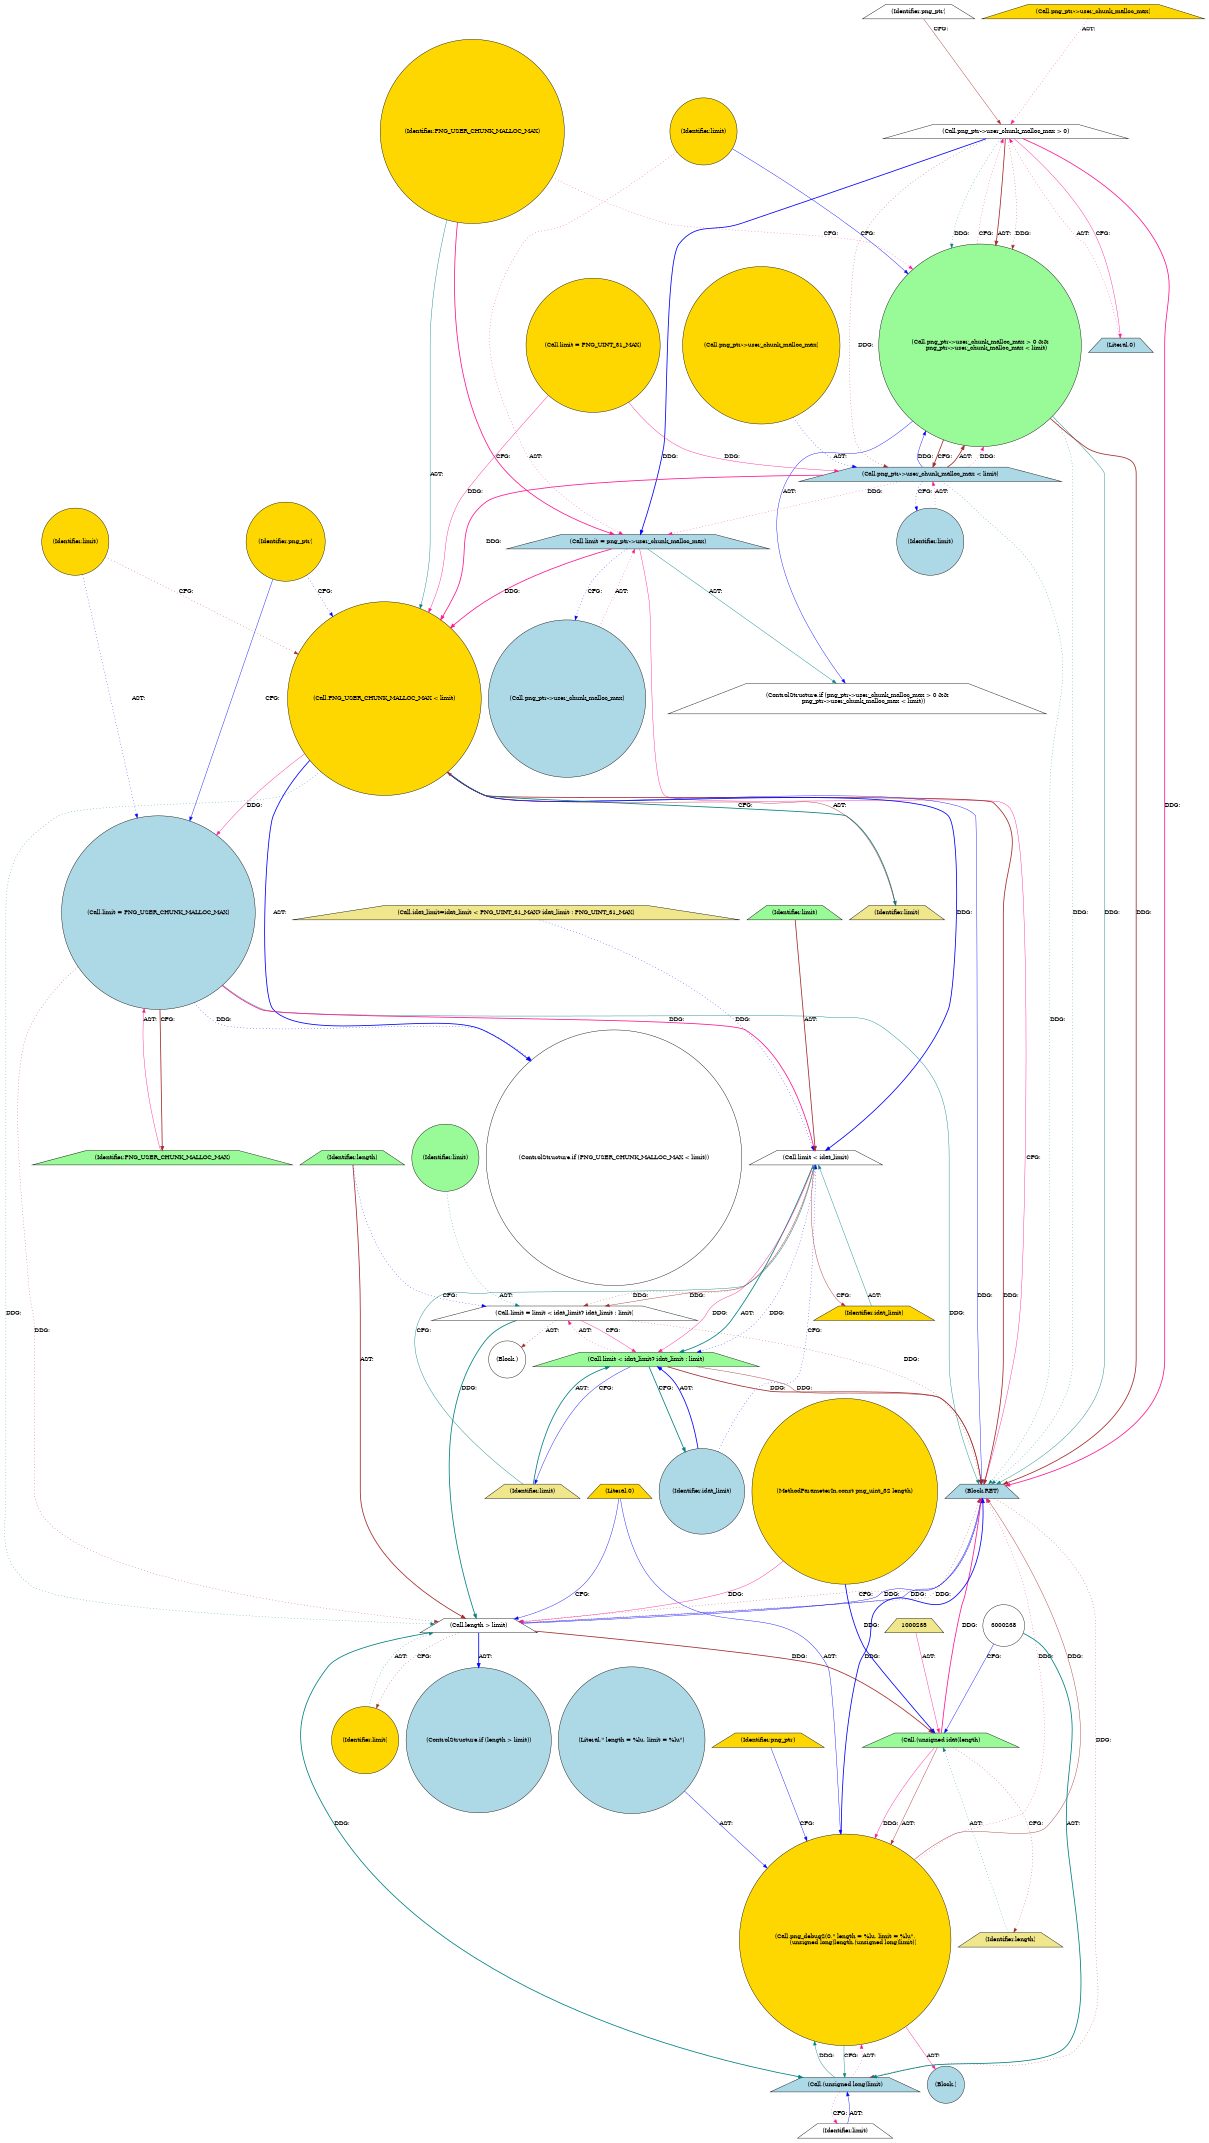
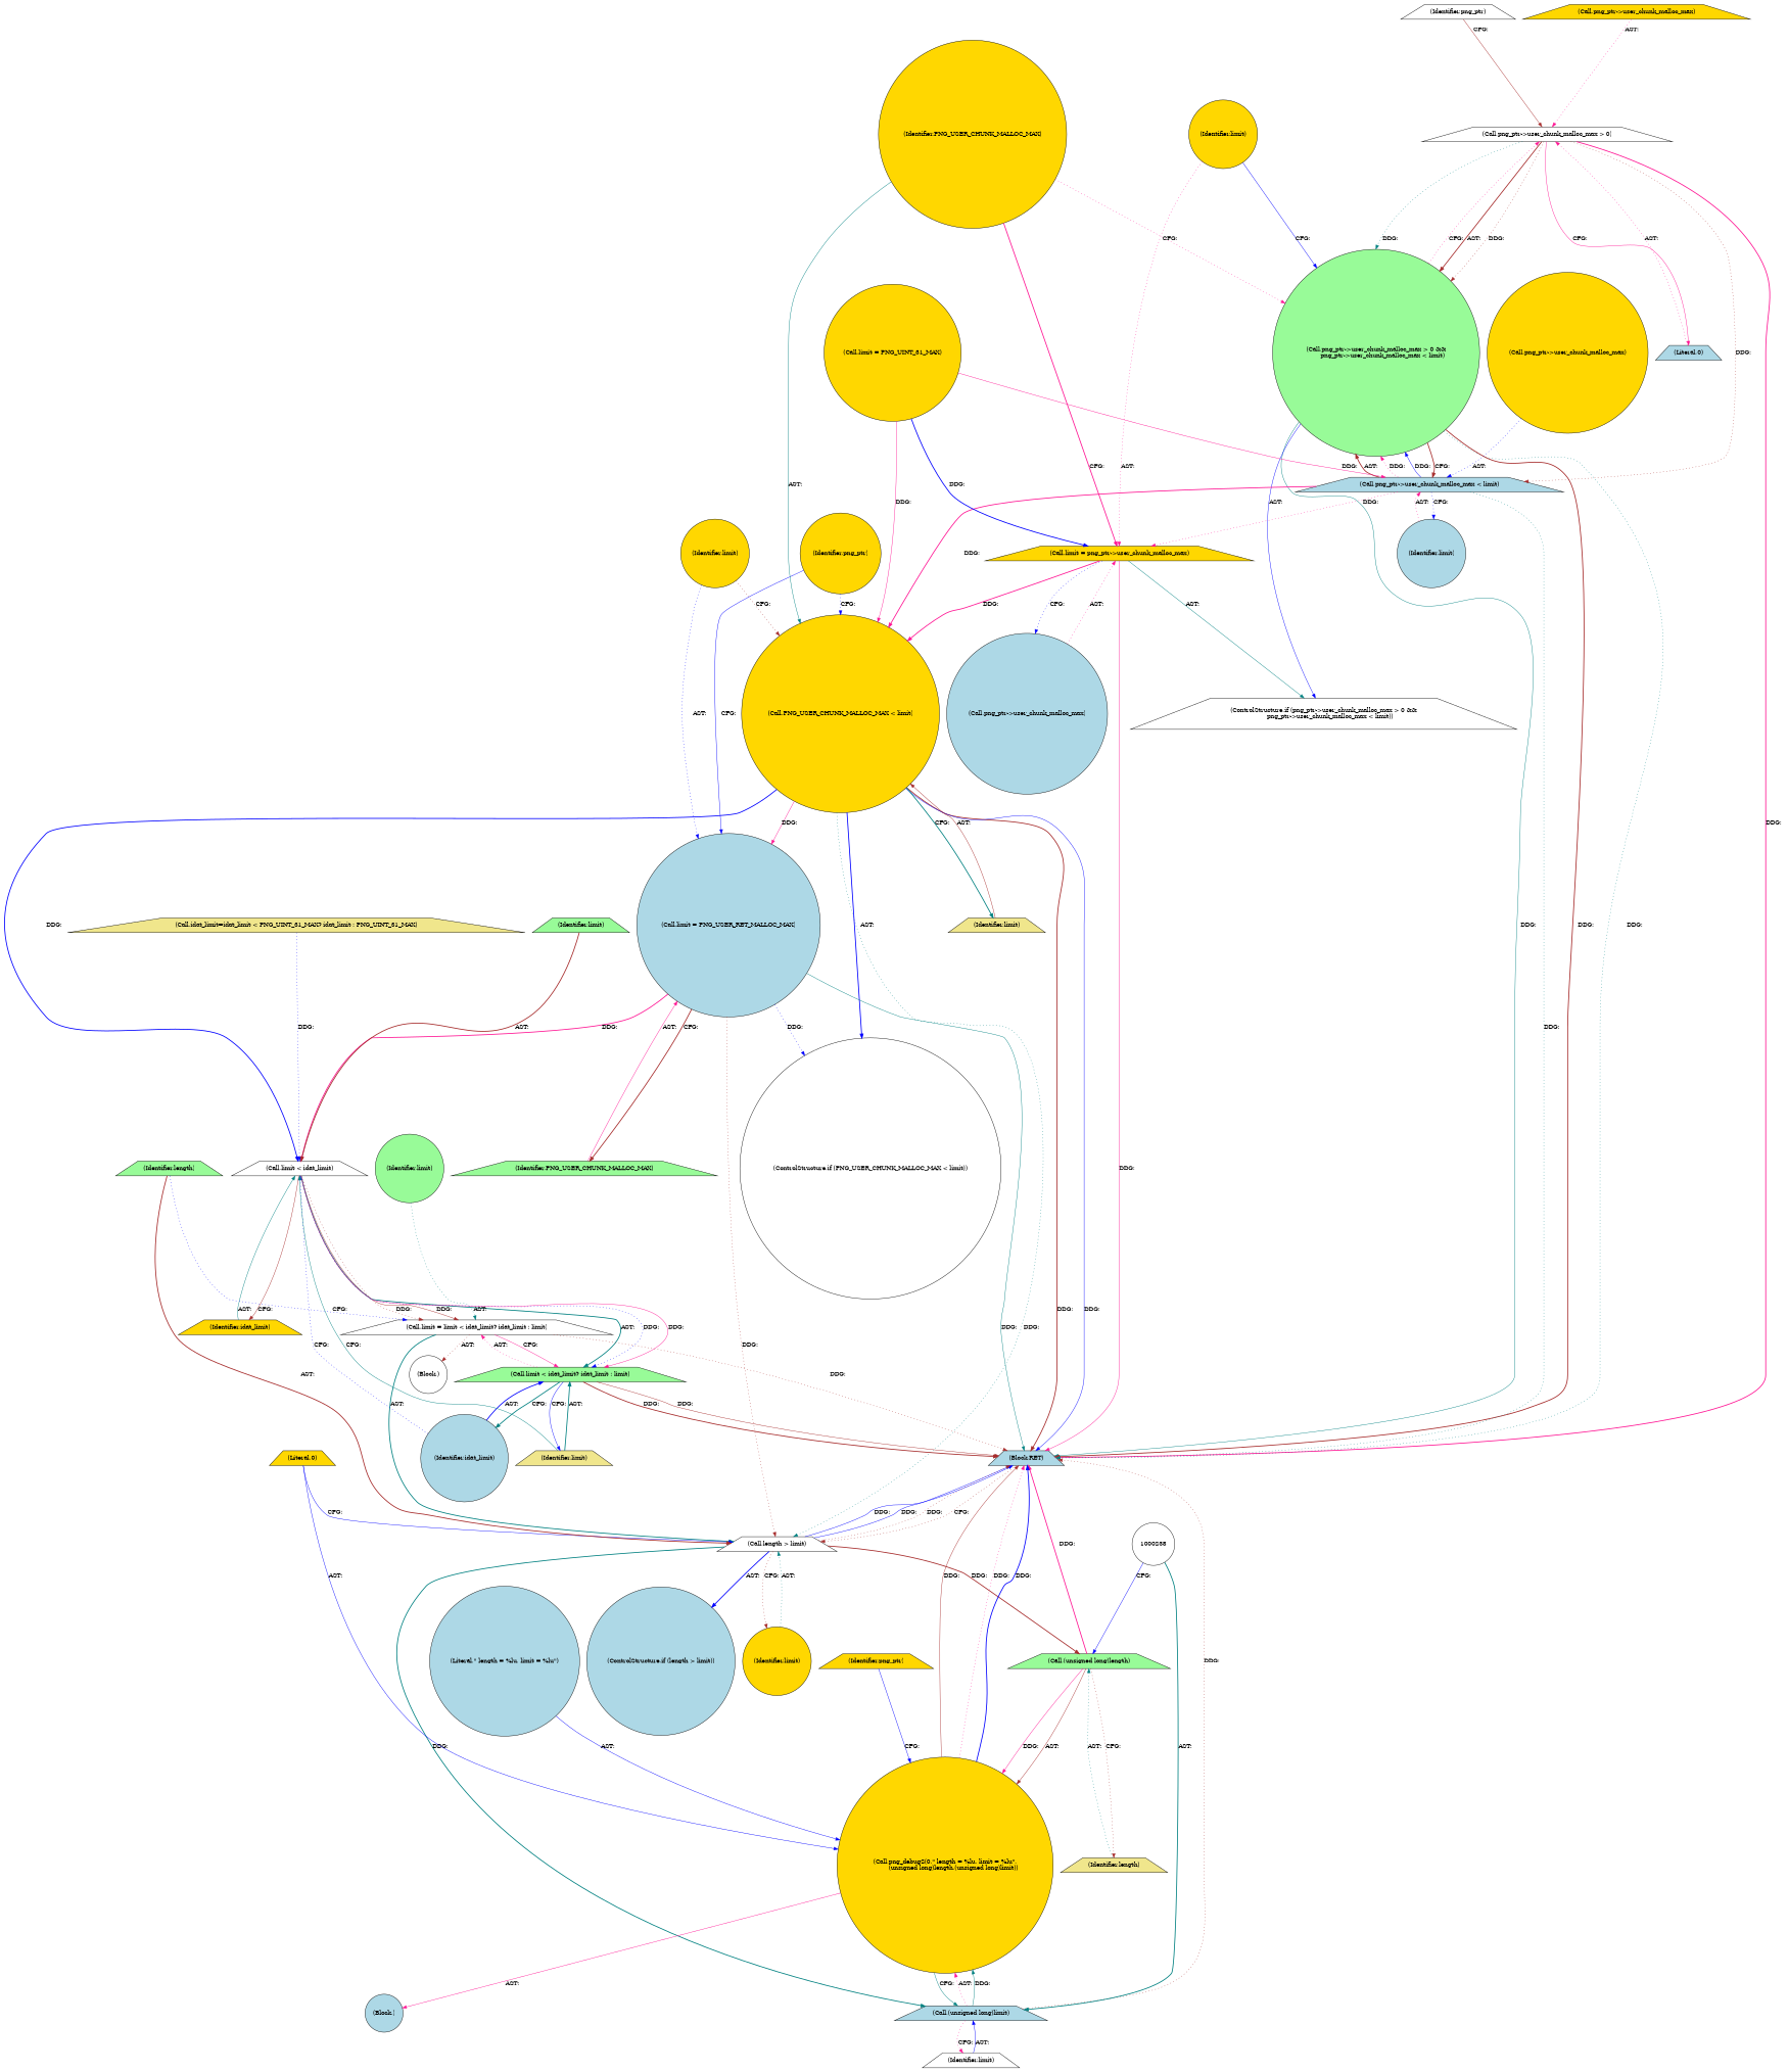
  digraph {
    node [fillcolor=gold shape=trapezium style=filled]
    edge [color=blue style=dotted]
    n1 [fillcolor=white label="(Call,png_ptr->user_chunk_malloc_max > 0)"]
    n2 [fillcolor=palegreen label="(Call,png_ptr->user_chunk_malloc_max > 0 &&\n       png_ptr->user_chunk_malloc_max < limit)" shape=circle]
    n3 [fillcolor=lightblue label="(Call,png_ptr->user_chunk_malloc_max < limit)"]
-   n4 [fillcolor=lightblue label="(Call,limit = png_ptr->user_chunk_malloc_max)"]
+   n4 [label="(Call,limit = png_ptr->user_chunk_malloc_max)"]
    n5 [fillcolor=lightblue label="(Block,RET)"]
    n6 [fillcolor=lightblue label="(Literal,0)"]
    n7 [fillcolor=white label="(ControlStructure,if (png_ptr->user_chunk_malloc_max > 0 &&\n       png_ptr->user_chunk_malloc_max < limit))"]
    n8 [label="(Call,PNG_USER_CHUNK_MALLOC_MAX < limit)" shape=circle]
    n9 [fillcolor=lightblue label="(Identifier,limit)" shape=circle]
    n10 [fillcolor=lightblue label="(Call,png_ptr->user_chunk_malloc_max)" shape=circle]
    n11 [fillcolor=white label="(Call,length > limit)"]
-   n12 [fillcolor=lightblue label="(Call,limit = PNG_USER_CHUNK_MALLOC_MAX)" shape=circle]
+   n12 [fillcolor=lightblue label="(Call,limit = PNG_USER_RET_MALLOC_MAX)" shape=circle]
    n13 [fillcolor=white label="(Call,limit < idat_limit)"]
    n14 [fillcolor=white label="(ControlStructure,if (PNG_USER_CHUNK_MALLOC_MAX < limit))" shape=circle]
    n15 [fillcolor=khaki label="(Identifier,limit)"]
    n16 [fillcolor=palegreen label="(Identifier,PNG_USER_CHUNK_MALLOC_MAX)"]
    n17 [fillcolor=white label="(Call,limit = limit < idat_limit? idat_limit : limit)"]
    n18 [fillcolor=palegreen label="(Call,limit < idat_limit? idat_limit : limit)"]
    n19 [label="(Identifier,idat_limit)"]
-   n20 [fillcolor=palegreen label="(Call,(unsigned idat)length)"]
+   n20 [fillcolor=palegreen label="(Call,(unsigned long)length)"]
    n21 [fillcolor=lightblue label="(Call,(unsigned long)limit)"]
    n22 [label="(Identifier,limit)" shape=circle]
    n23 [fillcolor=lightblue label="(ControlStructure,if (length > limit))" shape=circle]
    n24 [fillcolor=white label="(Block,)" shape=circle]
    n25 [fillcolor=lightblue label="(Identifier,idat_limit)" shape=circle]
    n26 [fillcolor=khaki label="(Identifier,limit)"]
    n27 [label="(Call,png_debug2(0,\" length = %lu, limit = %lu\",\n         (unsigned long)length,(unsigned long)limit))" shape=circle]
    n28 [fillcolor=khaki label="(Identifier,length)"]
    n29 [fillcolor=white label="(Identifier,limit)"]
    n30 [fillcolor=lightblue label="(Block,)" shape=circle]
    n31 [fillcolor=palegreen label="(Identifier,limit)" shape=circle]
    n32 [label="(Identifier,limit)" shape=circle]
    n33 [fillcolor=lightblue label="(Literal,\" length = %lu, limit = %lu\")" shape=circle]
    n34 [label="(Identifier,png_ptr)"]
    n35 [label="(Literal,0)"]
    n36 [fillcolor=white label="(Identifier,png_ptr)"]
    n37 [label="(Call,png_ptr->user_chunk_malloc_max)"]
    n38 [fillcolor=khaki label="(Call,idat_limit=idat_limit < PNG_UINT_31_MAX? idat_limit : PNG_UINT_31_MAX)"]
    n39 [fillcolor=palegreen label="(Identifier,length)"]
    n40 [label="(Identifier,png_ptr)" shape=circle]
    n41 [label="(Identifier,limit)" shape=circle]
    n42 [label="(Call,limit = PNG_UINT_31_MAX)" shape=circle]
    n43 [label="(Identifier,PNG_USER_CHUNK_MALLOC_MAX)" shape=circle]
    n44 [fillcolor=palegreen label="(Identifier,limit)"]
-   n45 [label="(MethodParameterIn,const png_uint_32 length)" shape=circle]
    n46 [label="(Call,png_ptr->user_chunk_malloc_max)" shape=circle]
-   1000235 [fillcolor=khaki]
-   1000238 [fillcolor=white shape=circle label=3000238]
+   1000238 [fillcolor=white shape=circle]
    n1 -> n2 [color=brown label="AST: " style=bold]
    n1 -> n2 [color=brown label="DDG: "]
    n1 -> n2 [color=teal label="DDG: "]
    n1 -> n3 [color=brown label="DDG: "]
-   n1 -> n4 [label="DDG: " style=bold]
+   n42 -> n4 [label="DDG: " style=bold]
    n1 -> n5 [color=deeppink label="DDG: " style=bold]
    n1 -> n6 [color=deeppink label="CFG: " style=solid]
    n2 -> n1 [color=deeppink label="CFG: "]
    n2 -> n3 [color=brown label="CFG: " style=bold]
    n2 -> n5 [color=teal label="DDG: "]
    n2 -> n5 [color=teal label="DDG: " style=solid]
    n2 -> n5 [color=brown label="DDG: " style=bold]
    n2 -> n7 [label="AST: " style=solid]
    n3 -> n2 [color=brown label="AST: " style=bold]
    n3 -> n2 [color=deeppink label="DDG: "]
    n3 -> n2 [label="DDG: " style=solid]
    n3 -> n4 [color=deeppink label="DDG: "]
    n3 -> n5 [color=teal label="DDG: "]
    n3 -> n8 [color=deeppink label="DDG: " style=bold]
    n3 -> n9 [label="CFG: "]
-   n4 -> n5 [color=deeppink label="CFG: " style=solid]
+   n4 -> n5 [color=deeppink label="DDG: " style=solid]
    n4 -> n7 [color=teal label="AST: " style=solid]
    n4 -> n8 [color=deeppink label="DDG: " style=bold]
    n4 -> n10 [label="CFG: "]
    n5 -> n11 [color=brown label="CFG: "]
    n6 -> n1 [color=deeppink label="AST: "]
    n8 -> n5 [color=brown label="DDG: " style=bold]
    n8 -> n5 [label="DDG: " style=solid]
    n8 -> n11 [color=teal label="DDG: "]
    n8 -> n12 [color=deeppink label="DDG: " style=solid]
    n8 -> n13 [label="DDG: " style=bold]
    n8 -> n14 [label="AST: " style=bold]
    n8 -> n15 [color=teal label="CFG: " style=bold]
    n9 -> n3 [color=deeppink label="AST: "]
    n10 -> n4 [color=deeppink label="AST: "]
    n11 -> n5 [label="DDG: " style=solid]
    n11 -> n5 [label="DDG: " style=solid]
    n11 -> n5 [color=brown label="DDG: "]
    n11 -> n20 [color=brown label="DDG: " style=bold]
    n11 -> n21 [color=teal label="DDG: " style=bold]
    n11 -> n22 [color=brown label="CFG: "]
    n11 -> n23 [label="AST: " style=bold]
    n12 -> n5 [color=teal label="DDG: " style=solid]
    n12 -> n11 [color=brown label="DDG: "]
    n12 -> n13 [color=deeppink label="DDG: " style=bold]
    n12 -> n14 [label="DDG: "]
    n12 -> n16 [color=brown label="CFG: " style=bold]
    n13 -> n17 [color=brown label="DDG: " style=solid]
    n13 -> n17 [color=brown label="DDG: "]
    n13 -> n18 [color=teal label="AST: " style=bold]
    n13 -> n18 [label="DDG: "]
    n13 -> n18 [color=deeppink label="DDG: " style=solid]
    n13 -> n19 [color=brown label="CFG: " style=solid]
    n15 -> n8 [color=brown label="AST: " style=solid]
    n16 -> n12 [color=deeppink label="AST: " style=solid]
    n17 -> n5 [color=brown label="DDG: "]
-   n17 -> n11 [color=teal label="DDG: " style=bold]
+   n17 -> n11 [color=teal label="AST: " style=bold]
    n17 -> n18 [color=deeppink label="CFG: " style=solid]
    n17 -> n24 [color=brown label="AST: "]
    n18 -> n5 [color=brown label="DDG: " style=bold]
    n18 -> n5 [color=brown label="DDG: " style=solid]
    n18 -> n17 [color=deeppink label="AST: "]
    n18 -> n25 [color=teal label="CFG: " style=bold]
    n18 -> n26 [label="CFG: " style=solid]
    n19 -> n13 [color=teal label="AST: " style=solid]
    n20 -> n5 [color=deeppink label="DDG: " style=bold]
    n20 -> n27 [color=brown label="AST: " style=solid]
    n20 -> n27 [color=deeppink label="DDG: " style=solid]
    n20 -> n28 [color=brown label="CFG: "]
-   n5 -> n21 [color=brown label="DDG: "]
+   n21 -> n5 [color=brown label="DDG: "]
    n21 -> n27 [color=deeppink label="AST: "]
    n21 -> n27 [color=teal label="DDG: " style=solid]
    n21 -> n29 [color=deeppink label="CFG: "]
    n22 -> n11 [color=teal label="AST: "]
    n25 -> n13 [label="CFG: "]
    n25 -> n18 [label="AST: " style=bold]
    n26 -> n13 [color=teal label="CFG: " style=solid]
    n26 -> n18 [color=teal label="AST: " style=bold]
    n27 -> n5 [color=brown label="DDG: " style=solid]
    n27 -> n5 [color=deeppink label="DDG: "]
    n27 -> n5 [label="DDG: " style=bold]
    n27 -> n21 [color=teal label="CFG: " style=solid]
    n27 -> n30 [color=deeppink label="AST: " style=solid]
    n28 -> n20 [color=teal label="AST: "]
    n29 -> n21 [label="AST: " style=solid]
    n31 -> n17 [color=teal label="AST: "]
    n32 -> n2 [label="CFG: " style=solid]
    n32 -> n4 [color=deeppink label="AST: "]
    n33 -> n27 [label="AST: " style=solid]
    n34 -> n27 [label="CFG: " style=solid]
    n35 -> n11 [label="CFG: " style=solid]
    n35 -> n27 [label="AST: " style=solid]
    n36 -> n1 [color=brown label="CFG: " style=solid]
    n37 -> n1 [color=deeppink label="AST: "]
    n38 -> n13 [label="DDG: "]
    n39 -> n11 [color=brown label="AST: " style=bold]
    n39 -> n17 [label="CFG: "]
    n40 -> n8 [label="CFG: "]
    n40 -> n12 [label="CFG: " style=solid]
    n41 -> n8 [color=brown label="CFG: "]
    n41 -> n12 [label="AST: "]
    n42 -> n3 [color=deeppink label="DDG: " style=solid]
    n42 -> n8 [color=deeppink label="DDG: " style=solid]
    n43 -> n2 [color=deeppink label="CFG: "]
    n43 -> n4 [color=deeppink label="CFG: " style=bold]
    n43 -> n8 [color=teal label="AST: " style=solid]
    n44 -> n13 [color=brown label="AST: " style=bold]
-   n45 -> n11 [color=deeppink label="DDG: " style=solid]
-   n45 -> n20 [label="DDG: " style=bold]
    n46 -> n3 [label="AST: "]
-   1000235 -> n20 [color=deeppink label="AST: " style=solid]
    1000238 -> n20 [label="CFG: " style=solid]
    1000238 -> n21 [color=teal label="AST: " style=bold]
  }
